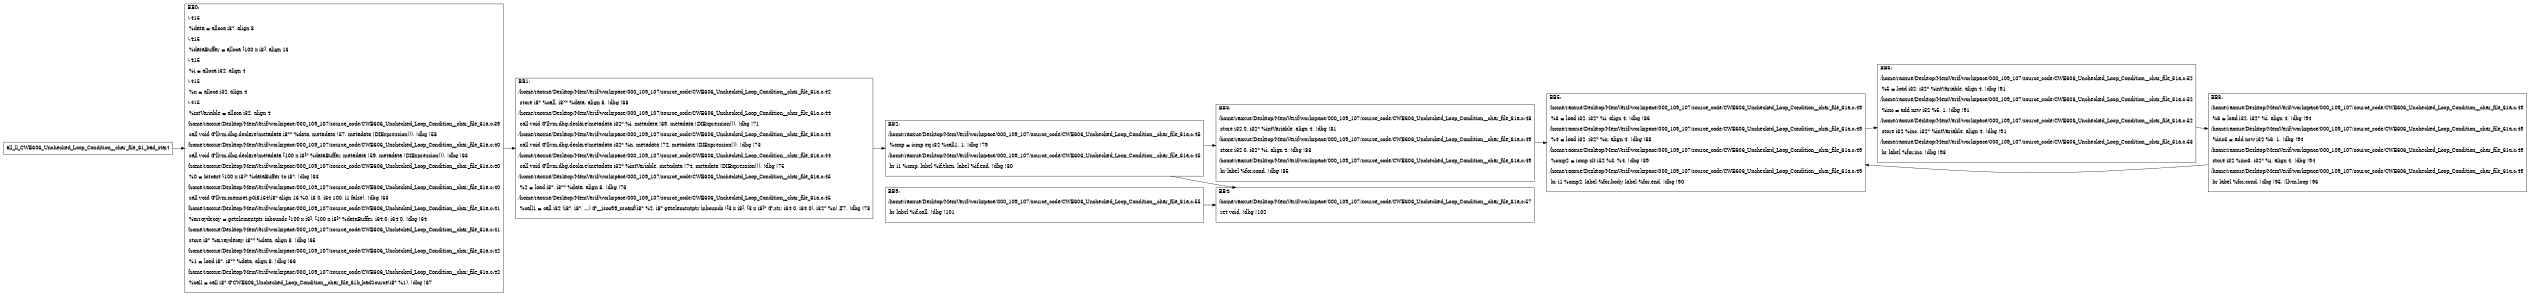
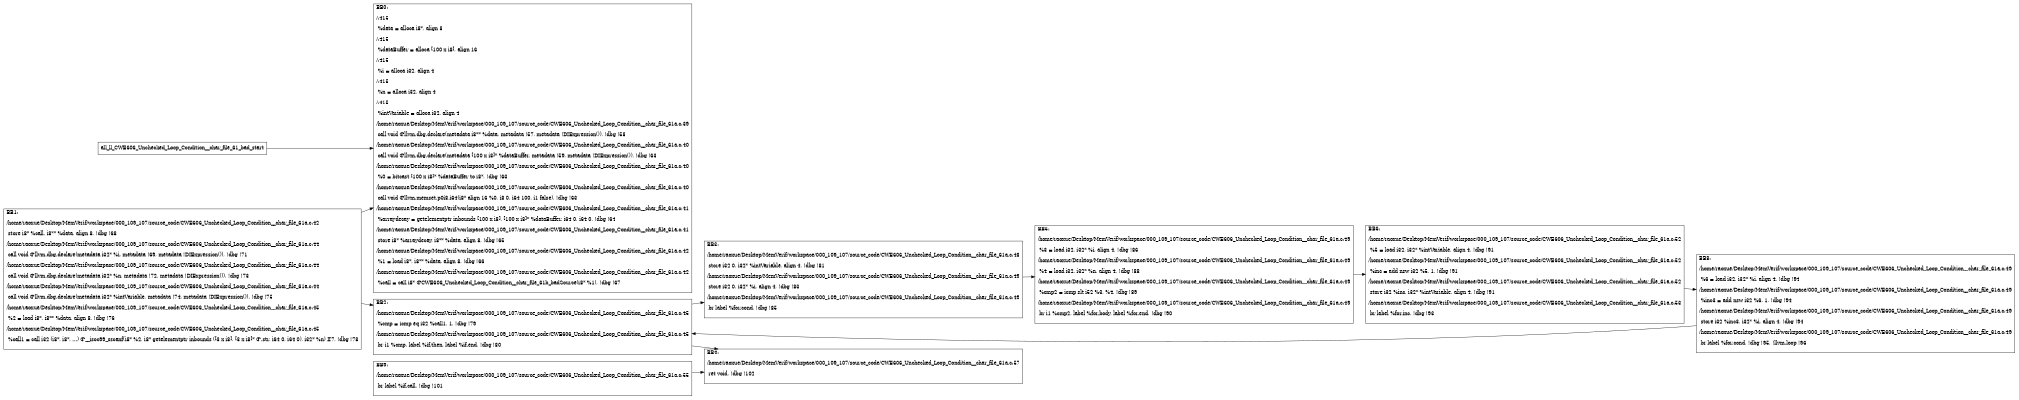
  digraph {
    rankdir=LR
    node [shape=record]
    n1 [label="{all_ll_CWE606_Unchecked_Loop_Condition__char_file_61_bad_start}"]
    n2 [label="{BB0:\l\l/:415\l\n  %data = alloca i8*, align 8\l\n/:415\l\n  %dataBuffer = alloca [100 x i8], align 16\l\n/:415\l\n  %i = alloca i32, align 4\l\n/:415\l\n  %n = alloca i32, align 4\l\n/:415\l\n  %intVariable = alloca i32, align 4\l\n/home/raoxue/Desktop/MemVerif/workspace/000_109_107/source_code/CWE606_Unchecked_Loop_Condition__char_file_61a.c:39\l\n  call void @llvm.dbg.declare(metadata i8** %data, metadata !57, metadata !DIExpression()), !dbg !58\l\n/home/raoxue/Desktop/MemVerif/workspace/000_109_107/source_code/CWE606_Unchecked_Loop_Condition__char_file_61a.c:40\l\n  call void @llvm.dbg.declare(metadata [100 x i8]* %dataBuffer, metadata !59, metadata !DIExpression()), !dbg !63\l\n/home/raoxue/Desktop/MemVerif/workspace/000_109_107/source_code/CWE606_Unchecked_Loop_Condition__char_file_61a.c:40\l\n  %0 = bitcast [100 x i8]* %dataBuffer to i8*, !dbg !63\l\n/home/raoxue/Desktop/MemVerif/workspace/000_109_107/source_code/CWE606_Unchecked_Loop_Condition__char_file_61a.c:40\l\n  call void @llvm.memset.p0i8.i64(i8* align 16 %0, i8 0, i64 100, i1 false), !dbg !63\l\n/home/raoxue/Desktop/MemVerif/workspace/000_109_107/source_code/CWE606_Unchecked_Loop_Condition__char_file_61a.c:41\l\n  %arraydecay = getelementptr inbounds [100 x i8], [100 x i8]* %dataBuffer, i64 0, i64 0, !dbg !64\l\n/home/raoxue/Desktop/MemVerif/workspace/000_109_107/source_code/CWE606_Unchecked_Loop_Condition__char_file_61a.c:41\l\n  store i8* %arraydecay, i8** %data, align 8, !dbg !65\l\n/home/raoxue/Desktop/MemVerif/workspace/000_109_107/source_code/CWE606_Unchecked_Loop_Condition__char_file_61a.c:42\l\n  %1 = load i8*, i8** %data, align 8, !dbg !66\l\n/home/raoxue/Desktop/MemVerif/workspace/000_109_107/source_code/CWE606_Unchecked_Loop_Condition__char_file_61a.c:42\l\n  %call = call i8* @CWE606_Unchecked_Loop_Condition__char_file_61b_badSource(i8* %1), !dbg !67\l\n}"]
    n3 [label="{BB1:\l\l/home/raoxue/Desktop/MemVerif/workspace/000_109_107/source_code/CWE606_Unchecked_Loop_Condition__char_file_61a.c:42\l\n  store i8* %call, i8** %data, align 8, !dbg !68\l\n/home/raoxue/Desktop/MemVerif/workspace/000_109_107/source_code/CWE606_Unchecked_Loop_Condition__char_file_61a.c:44\l\n  call void @llvm.dbg.declare(metadata i32* %i, metadata !69, metadata !DIExpression()), !dbg !71\l\n/home/raoxue/Desktop/MemVerif/workspace/000_109_107/source_code/CWE606_Unchecked_Loop_Condition__char_file_61a.c:44\l\n  call void @llvm.dbg.declare(metadata i32* %n, metadata !72, metadata !DIExpression()), !dbg !73\l\n/home/raoxue/Desktop/MemVerif/workspace/000_109_107/source_code/CWE606_Unchecked_Loop_Condition__char_file_61a.c:44\l\n  call void @llvm.dbg.declare(metadata i32* %intVariable, metadata !74, metadata !DIExpression()), !dbg !75\l\n/home/raoxue/Desktop/MemVerif/workspace/000_109_107/source_code/CWE606_Unchecked_Loop_Condition__char_file_61a.c:45\l\n  %2 = load i8*, i8** %data, align 8, !dbg !76\l\n/home/raoxue/Desktop/MemVerif/workspace/000_109_107/source_code/CWE606_Unchecked_Loop_Condition__char_file_61a.c:45\l\n  %call1 = call i32 (i8*, i8*, ...) @__isoc99_sscanf(i8* %2, i8* getelementptr inbounds ([3 x i8], [3 x i8]* @.str, i64 0, i64 0), i32* %n) #7, !dbg !78\l\n}"]
    n4 [label="{BB2:\l\l/home/raoxue/Desktop/MemVerif/workspace/000_109_107/source_code/CWE606_Unchecked_Loop_Condition__char_file_61a.c:45\l\n  %cmp = icmp eq i32 %call1, 1, !dbg !79\l\n/home/raoxue/Desktop/MemVerif/workspace/000_109_107/source_code/CWE606_Unchecked_Loop_Condition__char_file_61a.c:45\l\n  br i1 %cmp, label %if.then, label %if.end, !dbg !80\l\n}"]
    n5 [label="{BB3:\l\l/home/raoxue/Desktop/MemVerif/workspace/000_109_107/source_code/CWE606_Unchecked_Loop_Condition__char_file_61a.c:48\l\n  store i32 0, i32* %intVariable, align 4, !dbg !81\l\n/home/raoxue/Desktop/MemVerif/workspace/000_109_107/source_code/CWE606_Unchecked_Loop_Condition__char_file_61a.c:49\l\n  store i32 0, i32* %i, align 4, !dbg !83\l\n/home/raoxue/Desktop/MemVerif/workspace/000_109_107/source_code/CWE606_Unchecked_Loop_Condition__char_file_61a.c:49\l\n  br label %for.cond, !dbg !85\l\n}"]
    n6 [label="{BB4:\l\l/home/raoxue/Desktop/MemVerif/workspace/000_109_107/source_code/CWE606_Unchecked_Loop_Condition__char_file_61a.c:57\l\n  ret void, !dbg !102\l\n}"]
    n7 [label="{BB5:\l\l/home/raoxue/Desktop/MemVerif/workspace/000_109_107/source_code/CWE606_Unchecked_Loop_Condition__char_file_61a.c:49\l\n  %3 = load i32, i32* %i, align 4, !dbg !86\l\n/home/raoxue/Desktop/MemVerif/workspace/000_109_107/source_code/CWE606_Unchecked_Loop_Condition__char_file_61a.c:49\l\n  %4 = load i32, i32* %n, align 4, !dbg !88\l\n/home/raoxue/Desktop/MemVerif/workspace/000_109_107/source_code/CWE606_Unchecked_Loop_Condition__char_file_61a.c:49\l\n  %cmp2 = icmp slt i52 %3, %4, !dbg !89\l\n/home/raoxue/Desktop/MemVerif/workspace/000_109_107/source_code/CWE606_Unchecked_Loop_Condition__char_file_61a.c:49\l\n  br i1 %cmp2, label %for.body, label %for.end, !dbg !90\l\n}"]
    n8 [label="{BB6:\l\l/home/raoxue/Desktop/MemVerif/workspace/000_109_107/source_code/CWE606_Unchecked_Loop_Condition__char_file_61a.c:52\l\n  %5 = load i32, i32* %intVariable, align 4, !dbg !91\l\n/home/raoxue/Desktop/MemVerif/workspace/000_109_107/source_code/CWE606_Unchecked_Loop_Condition__char_file_61a.c:52\l\n  %inc = add nsw i32 %5, 1, !dbg !91\l\n/home/raoxue/Desktop/MemVerif/workspace/000_109_107/source_code/CWE606_Unchecked_Loop_Condition__char_file_61a.c:52\l\n  store i32 %inc, i32* %intVariable, align 4, !dbg !91\l\n/home/raoxue/Desktop/MemVerif/workspace/000_109_107/source_code/CWE606_Unchecked_Loop_Condition__char_file_61a.c:53\l\n  br label %for.inc, !dbg !93\l\n}"]
    n9 [label="{BB8:\l\l/home/raoxue/Desktop/MemVerif/workspace/000_109_107/source_code/CWE606_Unchecked_Loop_Condition__char_file_61a.c:49\l\n  %6 = load i32, i32* %i, align 4, !dbg !94\l\n/home/raoxue/Desktop/MemVerif/workspace/000_109_107/source_code/CWE606_Unchecked_Loop_Condition__char_file_61a.c:49\l\n  %inc3 = add nsw i32 %6, 1, !dbg !94\l\n/home/raoxue/Desktop/MemVerif/workspace/000_109_107/source_code/CWE606_Unchecked_Loop_Condition__char_file_61a.c:49\l\n  store i32 %inc3, i32* %i, align 4, !dbg !94\l\n/home/raoxue/Desktop/MemVerif/workspace/000_109_107/source_code/CWE606_Unchecked_Loop_Condition__char_file_61a.c:49\l\n  br label %for.cond, !dbg !95, !llvm.loop !96\l\n}"]
    n10 [label="{BB9:\l\l/home/raoxue/Desktop/MemVerif/workspace/000_109_107/source_code/CWE606_Unchecked_Loop_Condition__char_file_61a.c:55\l\n  br label %if.call, !dbg !101\l\n}"]
    n1 -> n2
-   n2 -> n3
+   n3 -> n2
    n3 -> n4
    n4 -> n5
    n4 -> n6
    n5 -> n7
    n7 -> n8
    n8 -> n9
-   n9 -> n7
+   n9 -> n4
    n10 -> n6
  }
